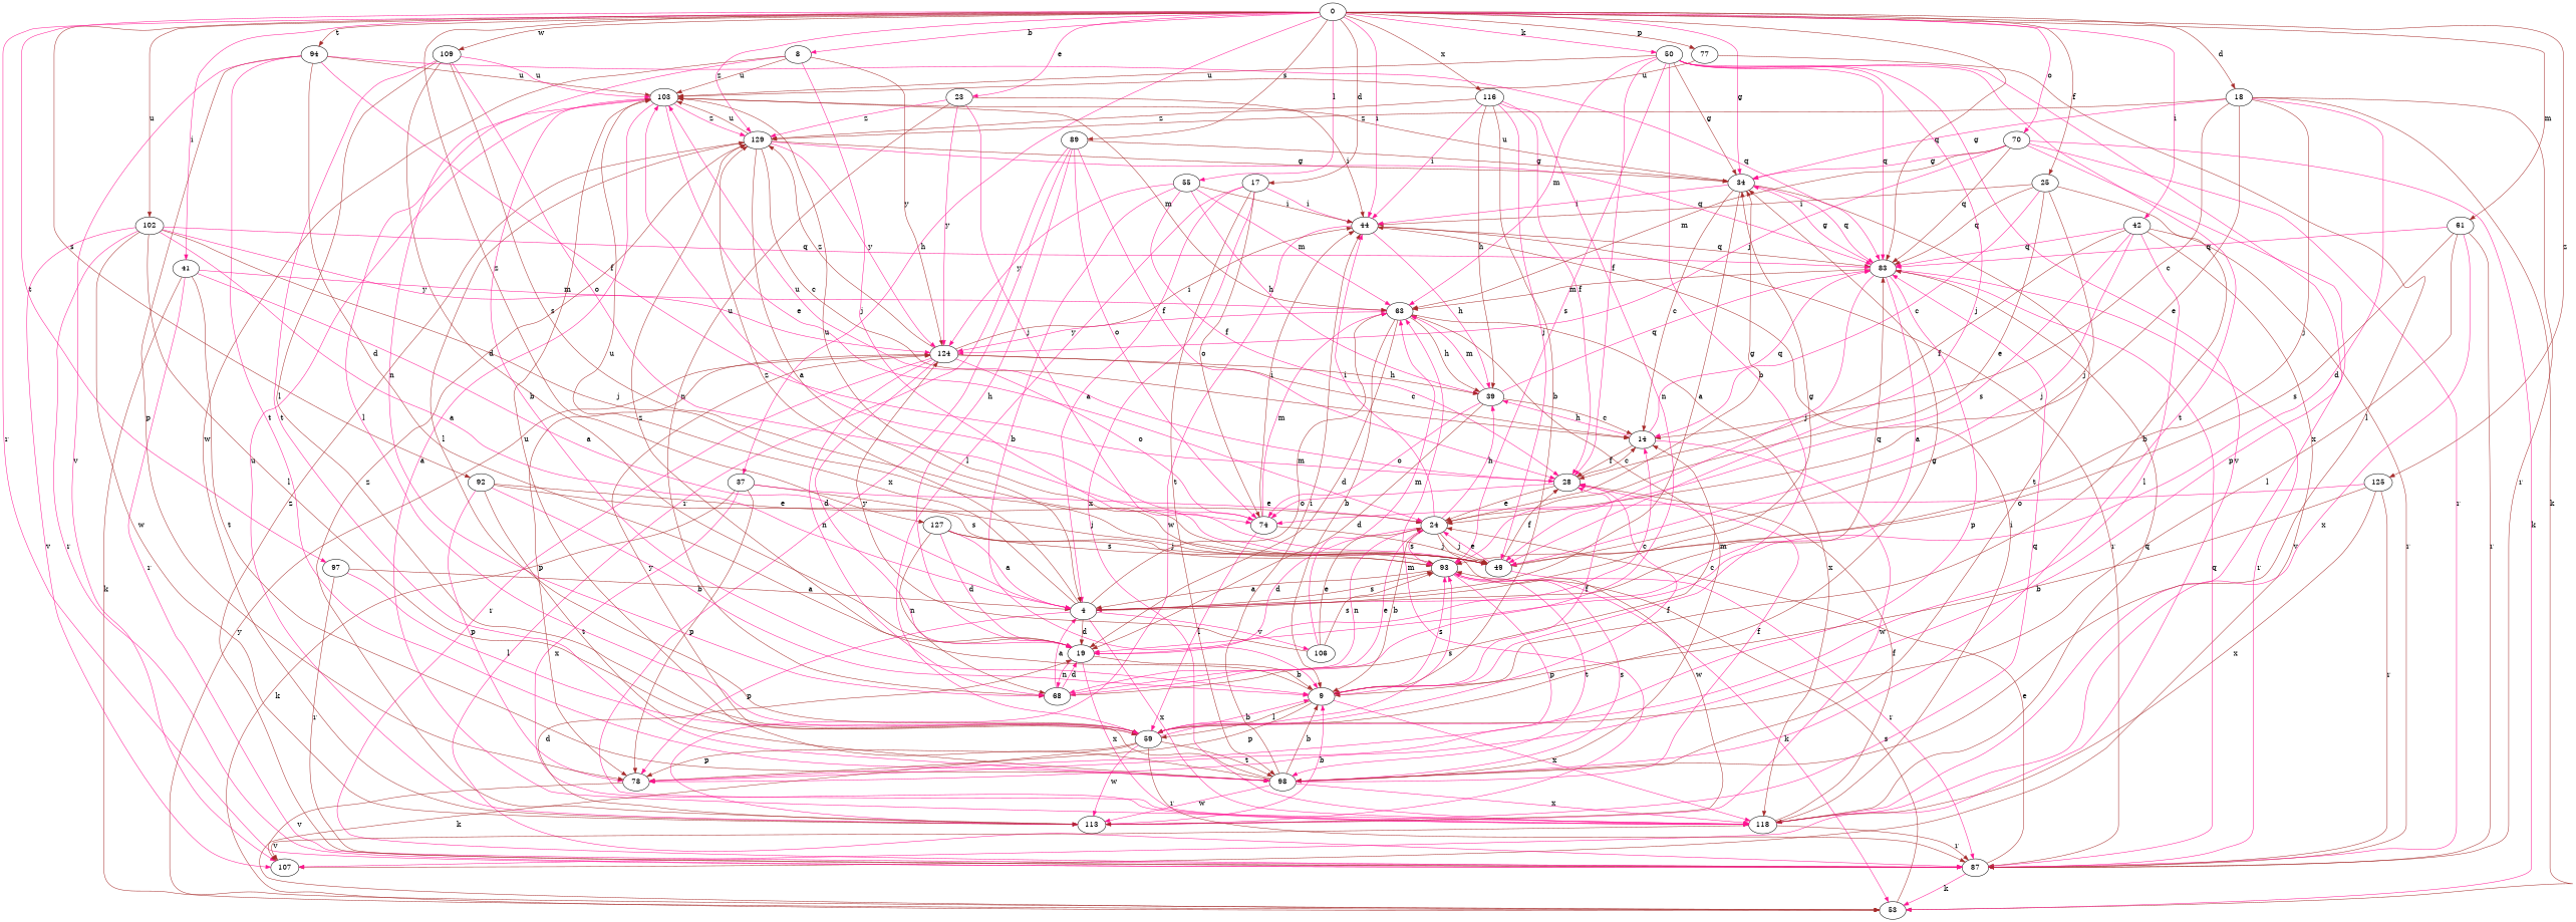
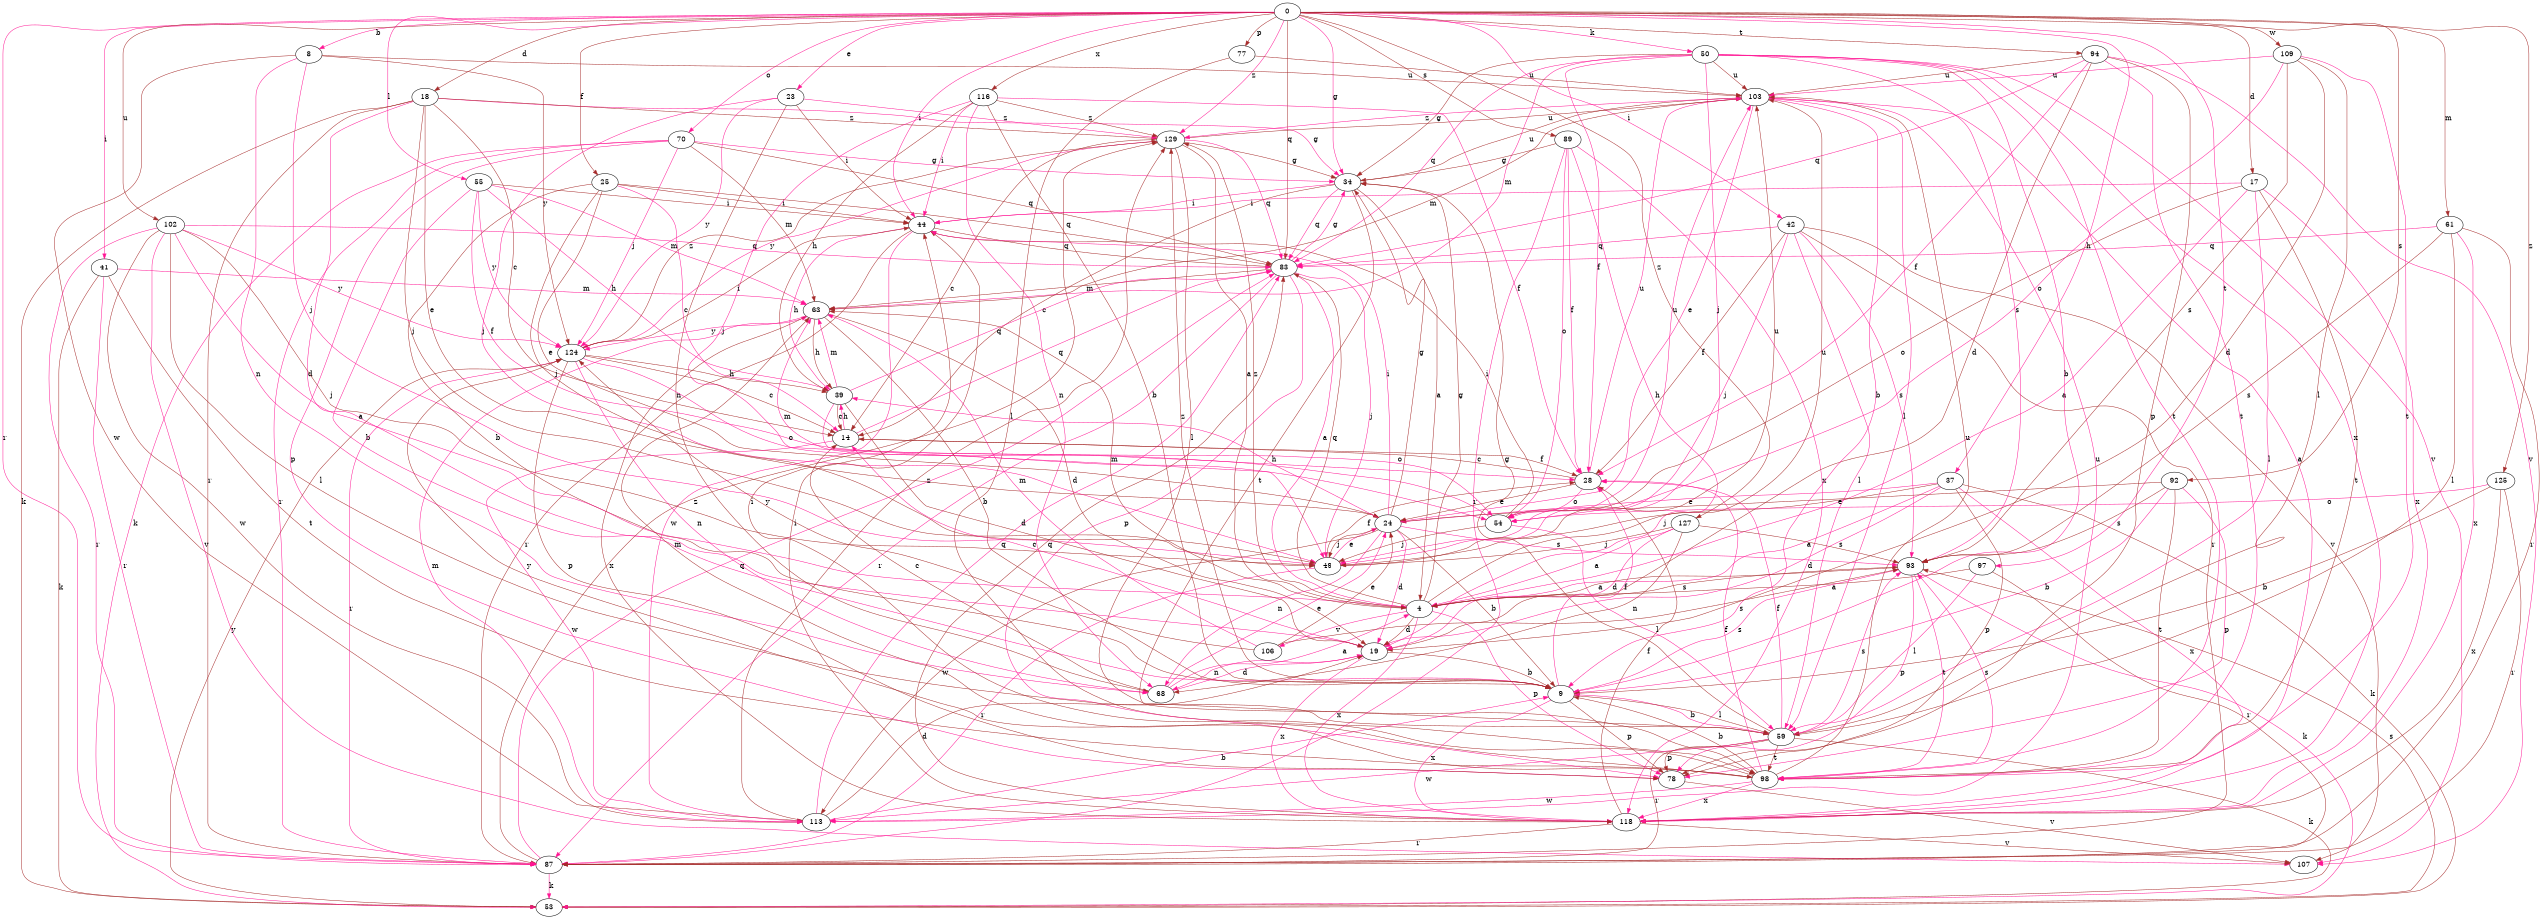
  strict digraph {
    edge [color=deeppink]
    0
    8
    17
    18
    23
    25
    34
    37
    41
    42
    44
    50
    55
    61
    70
    77
    83
    87
    89
    92
    94
    97
    102
    109
    116
    125
    127
    129
    103
    49
    68
    113
    124
    4
    118
    59
-   74
+   74 [label=54]
    98
    19
    14
    24
    53
    9
    78
    63
    93
    28
    107
    39
    106
    0 -> 8 [label=b]
    0 -> 17 [color=brown label=d]
    0 -> 18 [color=brown label=d]
    0 -> 23 [label=e]
    0 -> 25 [color=brown label=f]
    0 -> 34 [label=g]
    0 -> 37 [label=h]
    0 -> 41 [label=i]
    0 -> 42 [label=i]
    0 -> 44 [label=i]
    0 -> 50 [label=k]
    0 -> 55 [label=l]
    0 -> 61 [color=brown label=m]
    0 -> 70 [label=o]
    0 -> 77 [color=brown label=p]
    0 -> 83 [color=brown label=q]
    0 -> 87 [label=r]
    0 -> 89 [color=brown label=s]
    0 -> 92 [color=brown label=s]
    0 -> 94 [color=brown label=t]
    0 -> 97 [label=t]
    0 -> 102 [color=brown label=u]
    0 -> 109 [color=brown label=w]
    0 -> 116 [color=brown label=x]
    0 -> 125 [color=brown label=z]
    0 -> 127 [color=brown label=z]
    0 -> 129 [label=z]
    8 -> 103 [color=brown label=u]
    8 -> 49 [label=j]
    8 -> 68 [label=n]
    8 -> 113 [color=brown label=w]
    8 -> 124 [color=brown label=y]
    17 -> 44 [label=i]
    17 -> 4 [label=a]
    17 -> 118 [label=x]
    17 -> 59 [label=l]
    17 -> 74 [color=brown label=o]
    17 -> 98 [color=brown label=t]
    18 -> 34 [label=g]
    18 -> 87 [color=brown label=r]
    18 -> 129 [color=brown label=z]
    18 -> 49 [color=brown label=j]
    18 -> 19 [label=d]
    18 -> 14 [color=brown label=c]
    18 -> 24 [color=brown label=e]
    18 -> 53 [color=brown label=k]
    23 -> 44 [color=brown label=i]
    23 -> 129 [label=z]
    23 -> 49 [label=j]
    23 -> 68 [color=brown label=n]
    23 -> 124 [label=y]
    25 -> 44 [color=brown label=i]
    25 -> 83 [color=brown label=q]
    25 -> 49 [color=brown label=j]
    25 -> 14 [label=c]
    25 -> 24 [color=brown label=e]
    25 -> 9 [color=brown label=b]
    34 -> 44 [label=i]
    34 -> 83 [label=q]
    34 -> 103 [color=brown label=u]
    34 -> 4 [color=brown label=a]
    34 -> 98 [color=brown label=t]
    34 -> 14 [color=brown label=c]
    37 -> 49 [color=brown label=j]
-   41 -> 4 [label=a]
+   37 -> 4 [label=a]
    37 -> 118 [label=x]
-   124 -> 19 [label=d]
+   37 -> 19 [label=d]
    37 -> 24 [label=e]
    37 -> 53 [color=brown label=k]
    37 -> 78 [color=brown label=p]
    41 -> 87 [label=r]
    41 -> 98 [color=brown label=t]
    41 -> 53 [color=brown label=k]
    41 -> 63 [label=m]
    42 -> 83 [label=q]
    42 -> 87 [color=brown label=r]
    42 -> 49 [label=j]
    42 -> 59 [label=l]
    42 -> 93 [label=s]
    42 -> 28 [color=brown label=f]
    42 -> 107 [color=brown label=v]
    44 -> 83 [color=brown label=q]
    44 -> 87 [color=brown label=r]
    44 -> 113 [label=w]
    44 -> 39 [label=h]
    50 -> 34 [color=brown label=g]
    50 -> 83 [label=q]
    50 -> 103 [color=brown label=u]
    50 -> 49 [label=j]
    50 -> 118 [label=x]
    50 -> 98 [label=t]
    50 -> 9 [label=b]
    50 -> 63 [label=m]
    50 -> 93 [label=s]
    50 -> 28 [label=f]
    50 -> 107 [label=v]
    55 -> 44 [color=brown label=i]
    55 -> 124 [label=y]
    55 -> 9 [label=b]
    55 -> 63 [label=m]
    55 -> 28 [label=f]
    55 -> 39 [label=h]
    61 -> 83 [label=q]
    61 -> 87 [color=brown label=r]
    61 -> 118 [label=x]
    61 -> 59 [color=brown label=l]
    61 -> 93 [color=brown label=s]
    70 -> 34 [label=g]
    70 -> 83 [color=brown label=q]
    70 -> 87 [label=r]
    70 -> 124 [label=j]
    70 -> 53 [label=k]
    70 -> 78 [label=p]
    70 -> 63 [color=brown label=m]
    77 -> 103 [color=brown label=u]
    77 -> 98 [color=brown label=l]
    83 -> 34 [label=g]
    83 -> 87 [label=r]
    83 -> 49 [label=j]
    83 -> 4 [label=a]
    83 -> 78 [label=p]
    83 -> 63 [color=brown label=m]
    87 -> 83 [label=q]
    87 -> 129 [color=brown label=z]
-   87 -> 24 [color=brown label=e]
    87 -> 53 [label=k]
    89 -> 34 [color=brown label=g]
    89 -> 87 [label=r]
    89 -> 118 [label=x]
    89 -> 74 [label=o]
    89 -> 19 [label=h]
    89 -> 28 [label=f]
    92 -> 98 [color=brown label=t]
    92 -> 24 [color=brown label=e]
    92 -> 9 [label=b]
    92 -> 78 [label=p]
    92 -> 93 [color=brown label=s]
    94 -> 83 [label=q]
    94 -> 103 [color=brown label=u]
    94 -> 98 [label=t]
    94 -> 19 [color=brown label=d]
    94 -> 78 [color=brown label=p]
    94 -> 28 [label=f]
    94 -> 107 [label=v]
    97 -> 87 [color=brown label=r]
    97 -> 4 [color=brown label=a]
    97 -> 59 [label=l]
    102 -> 83 [label=q]
    102 -> 87 [label=r]
    102 -> 49 [color=brown label=j]
    102 -> 113 [color=brown label=w]
    102 -> 124 [label=y]
    102 -> 4 [label=a]
    102 -> 59 [color=brown label=l]
    102 -> 107 [label=v]
    109 -> 103 [label=u]
    109 -> 59 [color=brown label=l]
    109 -> 74 [label=o]
    109 -> 98 [label=t]
    109 -> 19 [color=brown label=d]
    109 -> 93 [color=brown label=s]
    116 -> 44 [label=i]
    116 -> 129 [color=brown label=z]
    116 -> 49 [label=j]
    116 -> 68 [label=n]
    116 -> 9 [color=brown label=b]
    116 -> 28 [label=f]
    116 -> 39 [color=brown label=h]
    125 -> 87 [color=brown label=r]
    125 -> 118 [color=brown label=x]
    125 -> 74 [label=o]
    125 -> 9 [color=brown label=b]
    127 -> 49 [color=brown label=j]
    127 -> 68 [color=brown label=n]
    127 -> 4 [label=a]
    127 -> 19 [label=d]
    127 -> 93 [color=brown label=s]
    129 -> 34 [color=brown label=g]
    129 -> 83 [label=q]
    129 -> 103 [color=brown label=u]
    129 -> 124 [label=y]
    129 -> 4 [color=brown label=a]
    129 -> 59 [color=brown label=l]
    129 -> 14 [color=brown label=c]
    103 -> 129 [label=z]
    103 -> 118 [label=a]
    103 -> 59 [label=l]
    103 -> 24 [label=e]
    103 -> 9 [label=b]
    103 -> 63 [color=brown label=m]
    49 -> 87 [label=r]
    49 -> 103 [color=brown label=u]
    49 -> 24 [label=e]
    49 -> 28 [color=brown label=f]
    68 -> 4 [label=a]
    68 -> 19 [label=d]
    68 -> 14 [color=brown label=c]
    68 -> 24 [label=e]
    113 -> 83 [label=q]
    113 -> 129 [color=brown label=z]
    113 -> 103 [label=u]
    113 -> 19 [color=brown label=d]
    113 -> 9 [label=b]
    113 -> 63 [label=m]
    124 -> 44 [color=brown label=i]
    124 -> 87 [label=r]
    124 -> 129 [color=brown label=z]
    124 -> 68 [label=n]
    124 -> 74 [label=o]
    124 -> 14 [color=brown label=c]
    124 -> 78 [color=brown label=p]
    124 -> 39 [color=brown label=h]
    4 -> 34 [color=brown label=g]
    4 -> 83 [color=brown label=q]
    4 -> 129 [color=brown label=z]
    4 -> 103 [color=brown label=u]
    4 -> 118 [label=x]
    4 -> 19 [color=brown label=d]
    4 -> 78 [label=p]
    4 -> 63 [color=brown label=m]
    4 -> 93 [color=brown label=s]
    4 -> 106 [label=v]
    118 -> 44 [color=brown label=i]
    118 -> 83 [color=brown label=q]
    118 -> 87 [color=brown label=r]
    118 -> 28 [color=brown label=f]
    118 -> 107 [color=brown label=v]
    59 -> 34 [color=brown label=g]
    59 -> 87 [color=brown label=r]
    59 -> 113 [label=w]
    59 -> 98 [color=brown label=t]
    59 -> 53 [color=brown label=k]
    59 -> 9 [label=b]
    59 -> 78 [color=brown label=p]
    59 -> 93 [label=s]
    59 -> 28 [label=f]
    74 -> 44 [color=brown label=i]
    74 -> 103 [label=u]
    74 -> 49 [color=brown label=j]
    74 -> 59 [label=l]
    74 -> 63 [label=m]
    98 -> 44 [color=brown label=i]
    98 -> 103 [color=brown label=u]
    98 -> 113 [label=w]
    98 -> 124 [color=brown label=y]
    98 -> 118 [label=x]
    98 -> 9 [color=brown label=b]
    98 -> 63 [color=brown label=m]
    98 -> 93 [label=s]
    98 -> 28 [label=f]
    19 -> 68 [label=n]
    19 -> 118 [label=x]
    19 -> 14 [label=c]
    19 -> 9 [color=brown label=b]
    14 -> 83 [label=q]
    14 -> 113 [label=w]
    14 -> 28 [color=brown label=f]
    14 -> 39 [label=h]
    24 -> 34 [color=brown label=g]
    24 -> 44 [label=i]
    24 -> 49 [color=brown label=j]
    24 -> 68 [label=n]
    24 -> 113 [color=brown label=w]
    24 -> 19 [label=d]
    24 -> 9 [color=brown label=b]
    24 -> 93 [label=s]
    24 -> 39 [label=h]
    53 -> 124 [color=brown label=y]
    53 -> 93 [color=brown label=s]
    9 -> 129 [color=brown label=z]
    9 -> 118 [label=x]
    9 -> 59 [color=brown label=l]
    9 -> 78 [color=brown label=p]
    9 -> 93 [label=s]
    9 -> 28 [label=f]
    78 -> 107 [color=brown label=v]
    63 -> 124 [label=y]
    63 -> 118 [color=brown label=x]
    63 -> 19 [color=brown label=d]
    63 -> 9 [color=brown label=b]
    63 -> 39 [color=brown label=h]
    93 -> 4 [color=brown label=a]
    93 -> 98 [label=t]
    93 -> 53 [label=k]
    93 -> 78 [label=p]
    28 -> 103 [label=u]
    28 -> 74 [label=o]
    28 -> 14 [color=brown label=c]
    28 -> 24 [color=brown label=e]
    39 -> 83 [label=q]
    39 -> 74 [label=o]
    39 -> 19 [color=brown label=d]
    39 -> 14 [color=brown label=c]
    39 -> 63 [label=m]
    106 -> 124 [color=brown label=y]
    106 -> 24 [color=brown label=e]
    106 -> 63 [label=m]
    106 -> 93 [color=brown label=s]
  }
